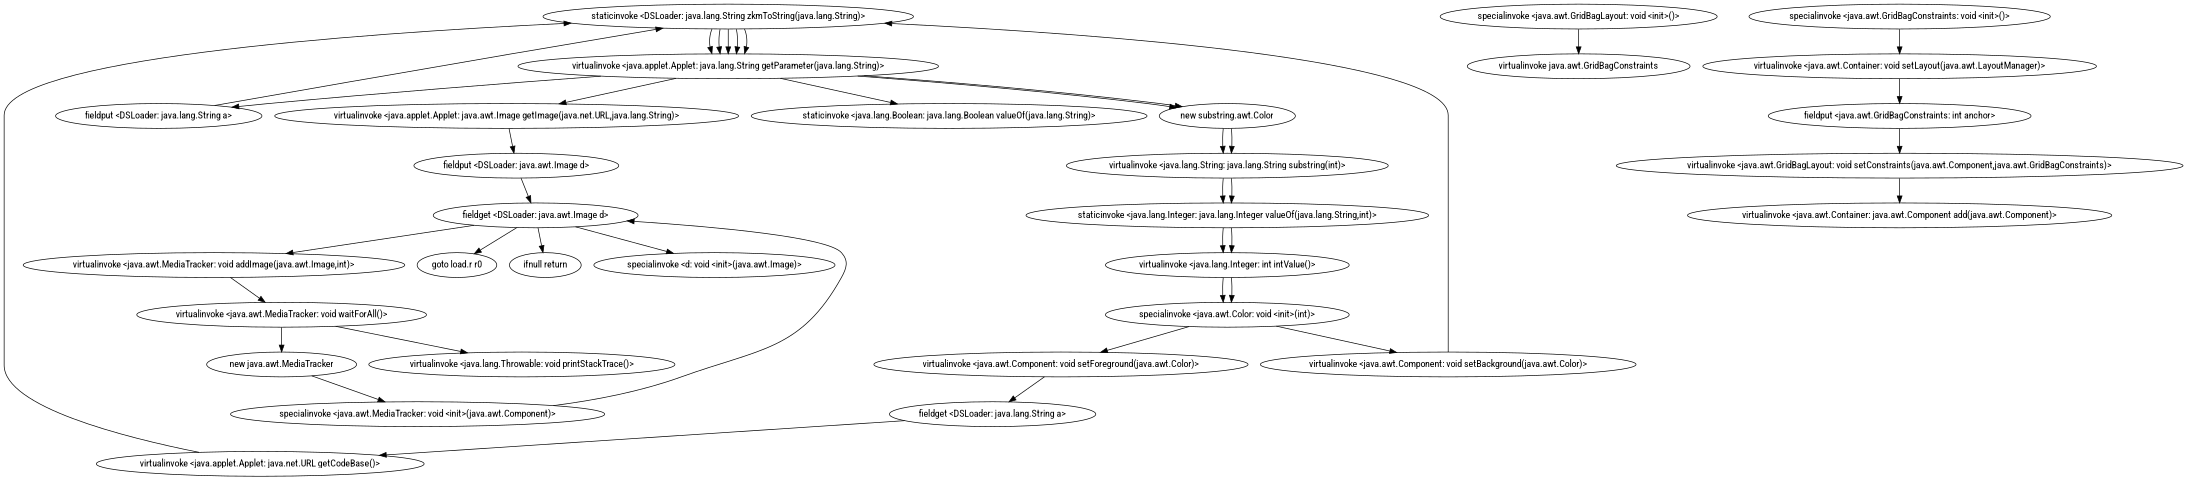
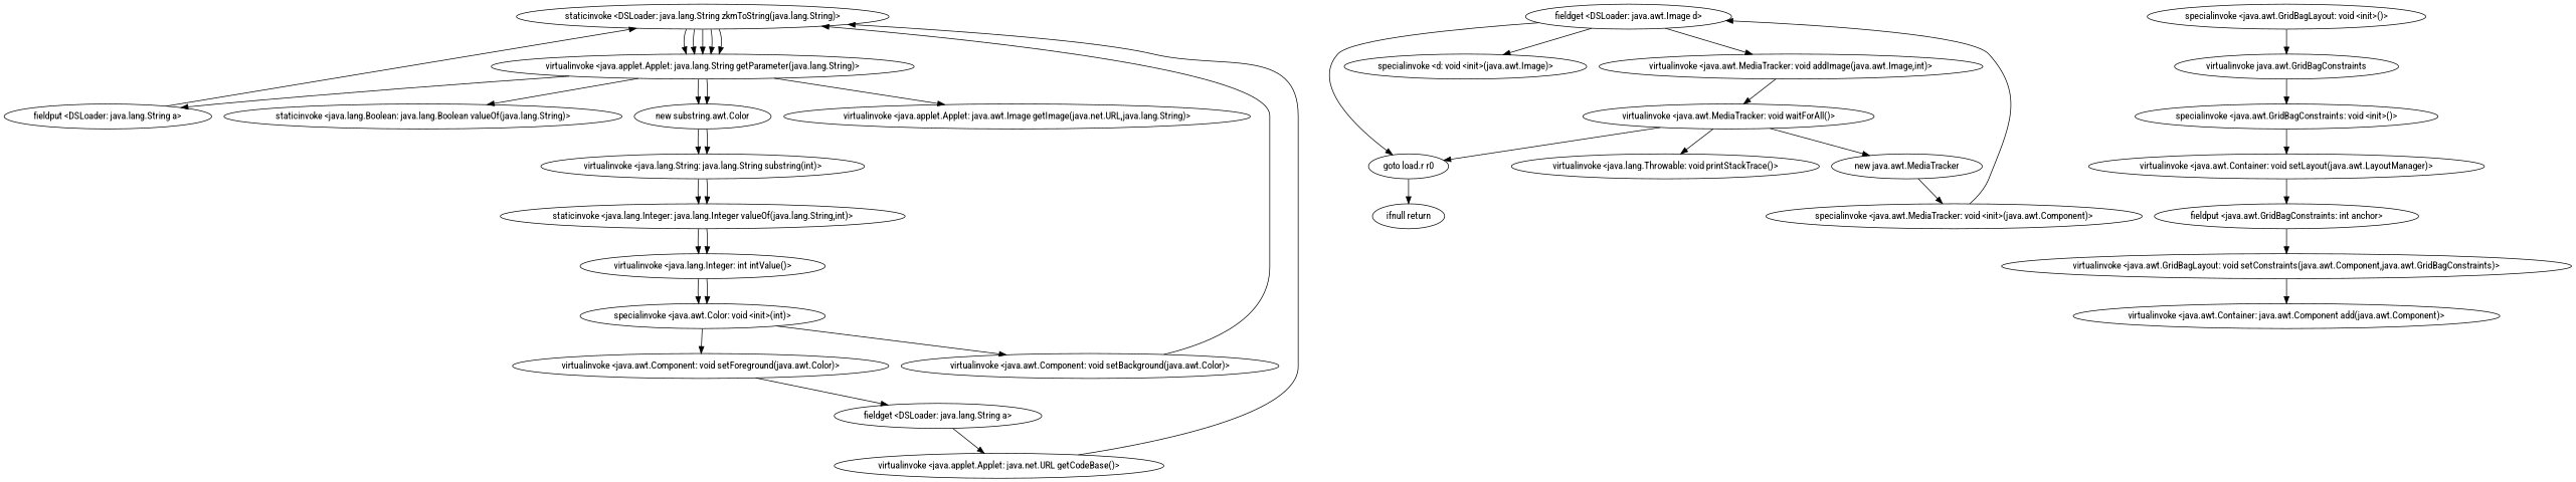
  digraph {
    fontname="Roboto Condensed"
    node [fontname="Roboto Condensed"]
    edge [fontname="Roboto Condensed"]
    "staticinvoke <DSLoader: java.lang.String zkmToString(java.lang.String)>"
    "virtualinvoke <java.applet.Applet: java.lang.String getParameter(java.lang.String)>"
    "fieldput <DSLoader: java.lang.String a>"
    "staticinvoke <java.lang.Boolean: java.lang.Boolean valueOf(java.lang.String)>"
    n5 [label="new substring.awt.Color"]
    "virtualinvoke <java.applet.Applet: java.awt.Image getImage(java.net.URL,java.lang.String)>"
    "virtualinvoke <java.lang.String: java.lang.String substring(int)>"
-   "fieldput <DSLoader: java.awt.Image d>"
    "staticinvoke <java.lang.Integer: java.lang.Integer valueOf(java.lang.String,int)>"
    "virtualinvoke <java.lang.Integer: int intValue()>"
    "specialinvoke <java.awt.Color: void <init>(int)>"
    "virtualinvoke <java.awt.Component: void setBackground(java.awt.Color)>"
    "virtualinvoke <java.awt.Component: void setForeground(java.awt.Color)>"
    "fieldget <DSLoader: java.lang.String a>"
    "virtualinvoke <java.applet.Applet: java.net.URL getCodeBase()>"
    "fieldget <DSLoader: java.awt.Image d>"
    "ifnull return"
    "virtualinvoke <java.awt.MediaTracker: void addImage(java.awt.Image,int)>"
    "specialinvoke <d: void <init>(java.awt.Image)>"
    "goto load.r r0"
    "virtualinvoke <java.awt.MediaTracker: void waitForAll()>"
    "new java.awt.MediaTracker"
    "specialinvoke <java.awt.MediaTracker: void <init>(java.awt.Component)>"
    "virtualinvoke <java.lang.Throwable: void printStackTrace()>"
    n25 [label="virtualinvoke java.awt.GridBagConstraints"]
    "specialinvoke <java.awt.GridBagLayout: void <init>()>"
    "specialinvoke <java.awt.GridBagConstraints: void <init>()>"
    "virtualinvoke <java.awt.Container: void setLayout(java.awt.LayoutManager)>"
    "fieldput <java.awt.GridBagConstraints: int anchor>"
    "virtualinvoke <java.awt.GridBagLayout: void setConstraints(java.awt.Component,java.awt.GridBagConstraints)>"
    "virtualinvoke <java.awt.Container: java.awt.Component add(java.awt.Component)>"
    "staticinvoke <DSLoader: java.lang.String zkmToString(java.lang.String)>" -> "virtualinvoke <java.applet.Applet: java.lang.String getParameter(java.lang.String)>"
    "staticinvoke <DSLoader: java.lang.String zkmToString(java.lang.String)>" -> "virtualinvoke <java.applet.Applet: java.lang.String getParameter(java.lang.String)>"
    "staticinvoke <DSLoader: java.lang.String zkmToString(java.lang.String)>" -> "virtualinvoke <java.applet.Applet: java.lang.String getParameter(java.lang.String)>"
    "staticinvoke <DSLoader: java.lang.String zkmToString(java.lang.String)>" -> "virtualinvoke <java.applet.Applet: java.lang.String getParameter(java.lang.String)>"
    "staticinvoke <DSLoader: java.lang.String zkmToString(java.lang.String)>" -> "virtualinvoke <java.applet.Applet: java.lang.String getParameter(java.lang.String)>"
    "virtualinvoke <java.applet.Applet: java.lang.String getParameter(java.lang.String)>" -> "fieldput <DSLoader: java.lang.String a>"
    "virtualinvoke <java.applet.Applet: java.lang.String getParameter(java.lang.String)>" -> "staticinvoke <java.lang.Boolean: java.lang.Boolean valueOf(java.lang.String)>"
    "virtualinvoke <java.applet.Applet: java.lang.String getParameter(java.lang.String)>" -> n5
    "virtualinvoke <java.applet.Applet: java.lang.String getParameter(java.lang.String)>" -> n5
    "virtualinvoke <java.applet.Applet: java.lang.String getParameter(java.lang.String)>" -> "virtualinvoke <java.applet.Applet: java.awt.Image getImage(java.net.URL,java.lang.String)>"
    "fieldput <DSLoader: java.lang.String a>" -> "staticinvoke <DSLoader: java.lang.String zkmToString(java.lang.String)>"
    n5 -> "virtualinvoke <java.lang.String: java.lang.String substring(int)>"
    n5 -> "virtualinvoke <java.lang.String: java.lang.String substring(int)>"
-   "virtualinvoke <java.applet.Applet: java.awt.Image getImage(java.net.URL,java.lang.String)>" -> "fieldput <DSLoader: java.awt.Image d>"
    "virtualinvoke <java.lang.String: java.lang.String substring(int)>" -> "staticinvoke <java.lang.Integer: java.lang.Integer valueOf(java.lang.String,int)>"
    "virtualinvoke <java.lang.String: java.lang.String substring(int)>" -> "staticinvoke <java.lang.Integer: java.lang.Integer valueOf(java.lang.String,int)>"
-   "fieldput <DSLoader: java.awt.Image d>" -> "fieldget <DSLoader: java.awt.Image d>"
    "staticinvoke <java.lang.Integer: java.lang.Integer valueOf(java.lang.String,int)>" -> "virtualinvoke <java.lang.Integer: int intValue()>"
    "staticinvoke <java.lang.Integer: java.lang.Integer valueOf(java.lang.String,int)>" -> "virtualinvoke <java.lang.Integer: int intValue()>"
    "virtualinvoke <java.lang.Integer: int intValue()>" -> "specialinvoke <java.awt.Color: void <init>(int)>"
    "virtualinvoke <java.lang.Integer: int intValue()>" -> "specialinvoke <java.awt.Color: void <init>(int)>"
    "specialinvoke <java.awt.Color: void <init>(int)>" -> "virtualinvoke <java.awt.Component: void setBackground(java.awt.Color)>"
    "specialinvoke <java.awt.Color: void <init>(int)>" -> "virtualinvoke <java.awt.Component: void setForeground(java.awt.Color)>"
    "virtualinvoke <java.awt.Component: void setBackground(java.awt.Color)>" -> "staticinvoke <DSLoader: java.lang.String zkmToString(java.lang.String)>"
    "virtualinvoke <java.awt.Component: void setForeground(java.awt.Color)>" -> "fieldget <DSLoader: java.lang.String a>"
    "fieldget <DSLoader: java.lang.String a>" -> "virtualinvoke <java.applet.Applet: java.net.URL getCodeBase()>"
    "virtualinvoke <java.applet.Applet: java.net.URL getCodeBase()>" -> "staticinvoke <DSLoader: java.lang.String zkmToString(java.lang.String)>"
-   "fieldget <DSLoader: java.awt.Image d>" -> "ifnull return"
+   "goto load.r r0" -> "ifnull return"
    "fieldget <DSLoader: java.awt.Image d>" -> "virtualinvoke <java.awt.MediaTracker: void addImage(java.awt.Image,int)>"
    "fieldget <DSLoader: java.awt.Image d>" -> "specialinvoke <d: void <init>(java.awt.Image)>"
    "fieldget <DSLoader: java.awt.Image d>" -> "goto load.r r0"
    "virtualinvoke <java.awt.MediaTracker: void addImage(java.awt.Image,int)>" -> "virtualinvoke <java.awt.MediaTracker: void waitForAll()>"
+   "virtualinvoke <java.awt.MediaTracker: void waitForAll()>" -> "goto load.r r0"
    "virtualinvoke <java.awt.MediaTracker: void waitForAll()>" -> "new java.awt.MediaTracker"
    "virtualinvoke <java.awt.MediaTracker: void waitForAll()>" -> "virtualinvoke <java.lang.Throwable: void printStackTrace()>"
    "new java.awt.MediaTracker" -> "specialinvoke <java.awt.MediaTracker: void <init>(java.awt.Component)>"
    "specialinvoke <java.awt.MediaTracker: void <init>(java.awt.Component)>" -> "fieldget <DSLoader: java.awt.Image d>"
+   n25 -> "specialinvoke <java.awt.GridBagConstraints: void <init>()>"
    "specialinvoke <java.awt.GridBagLayout: void <init>()>" -> n25
    "specialinvoke <java.awt.GridBagConstraints: void <init>()>" -> "virtualinvoke <java.awt.Container: void setLayout(java.awt.LayoutManager)>"
    "virtualinvoke <java.awt.Container: void setLayout(java.awt.LayoutManager)>" -> "fieldput <java.awt.GridBagConstraints: int anchor>"
    "fieldput <java.awt.GridBagConstraints: int anchor>" -> "virtualinvoke <java.awt.GridBagLayout: void setConstraints(java.awt.Component,java.awt.GridBagConstraints)>"
    "virtualinvoke <java.awt.GridBagLayout: void setConstraints(java.awt.Component,java.awt.GridBagConstraints)>" -> "virtualinvoke <java.awt.Container: java.awt.Component add(java.awt.Component)>"
  }
